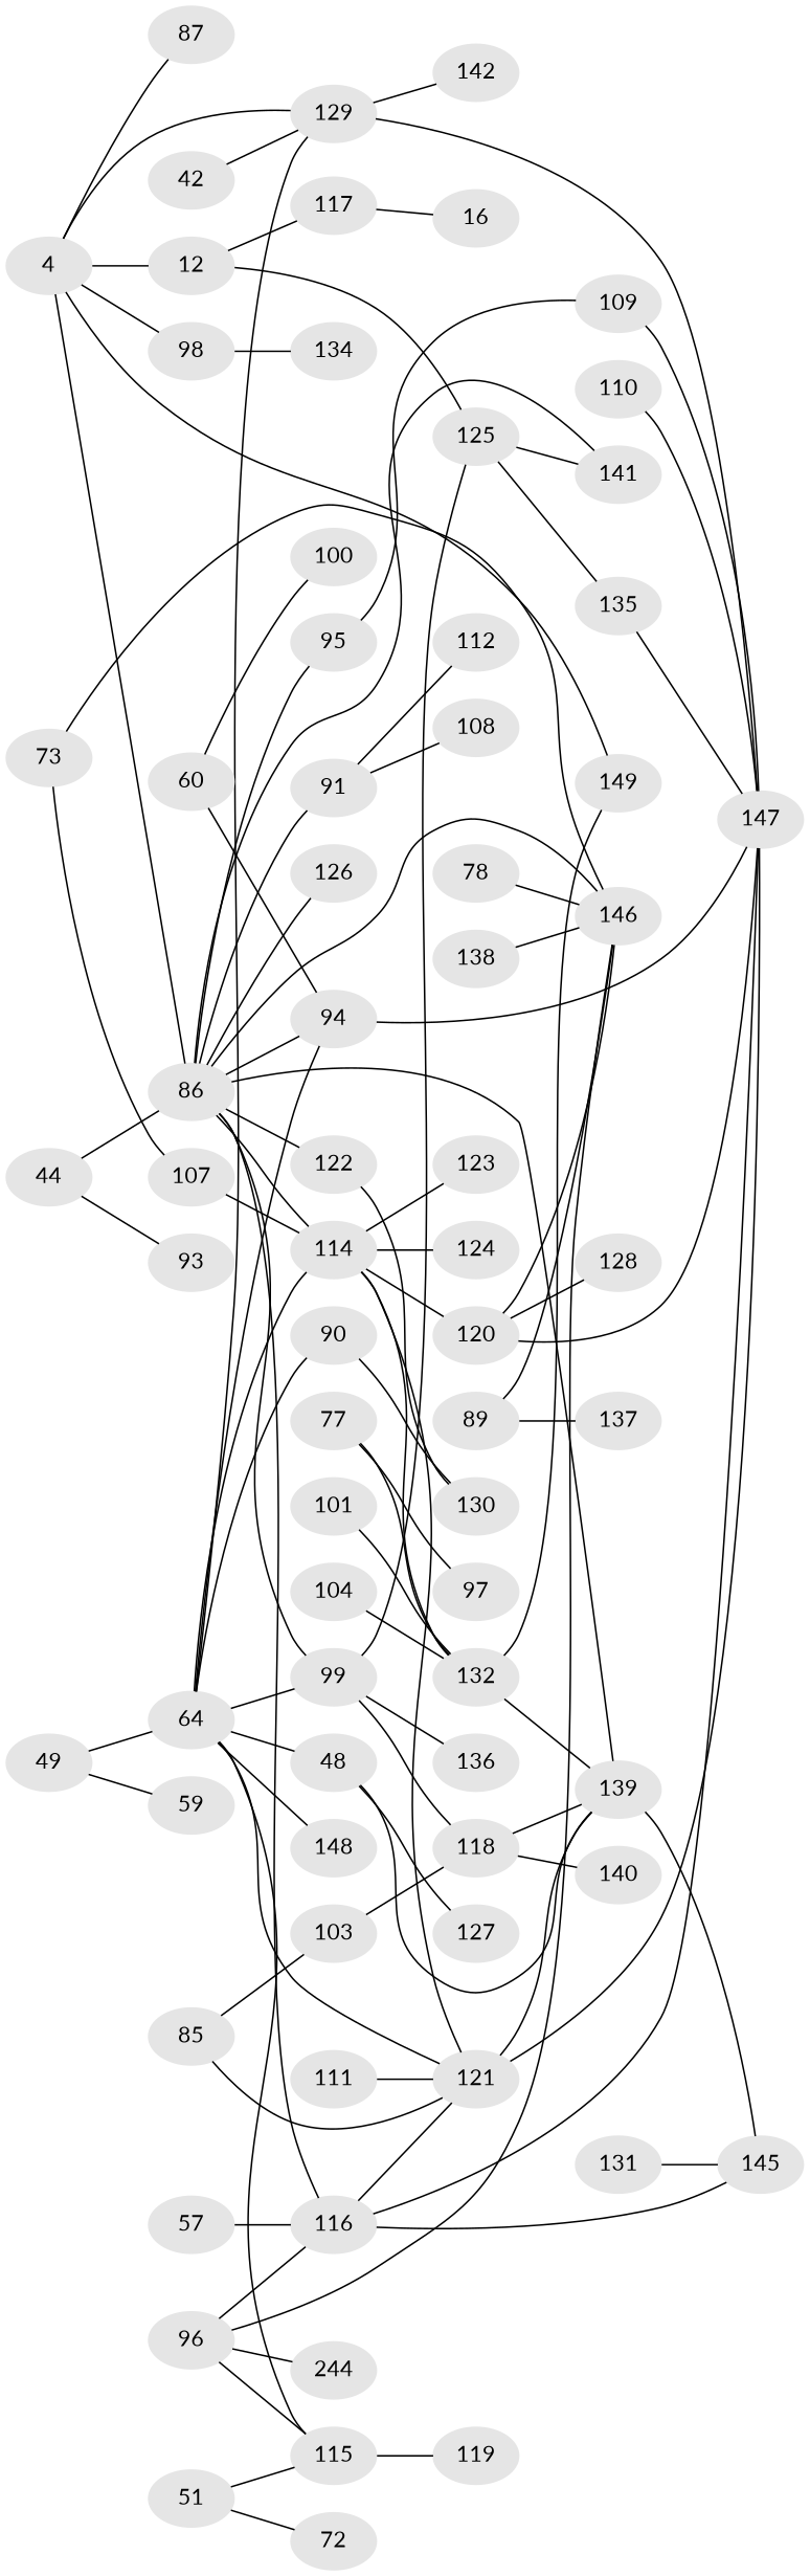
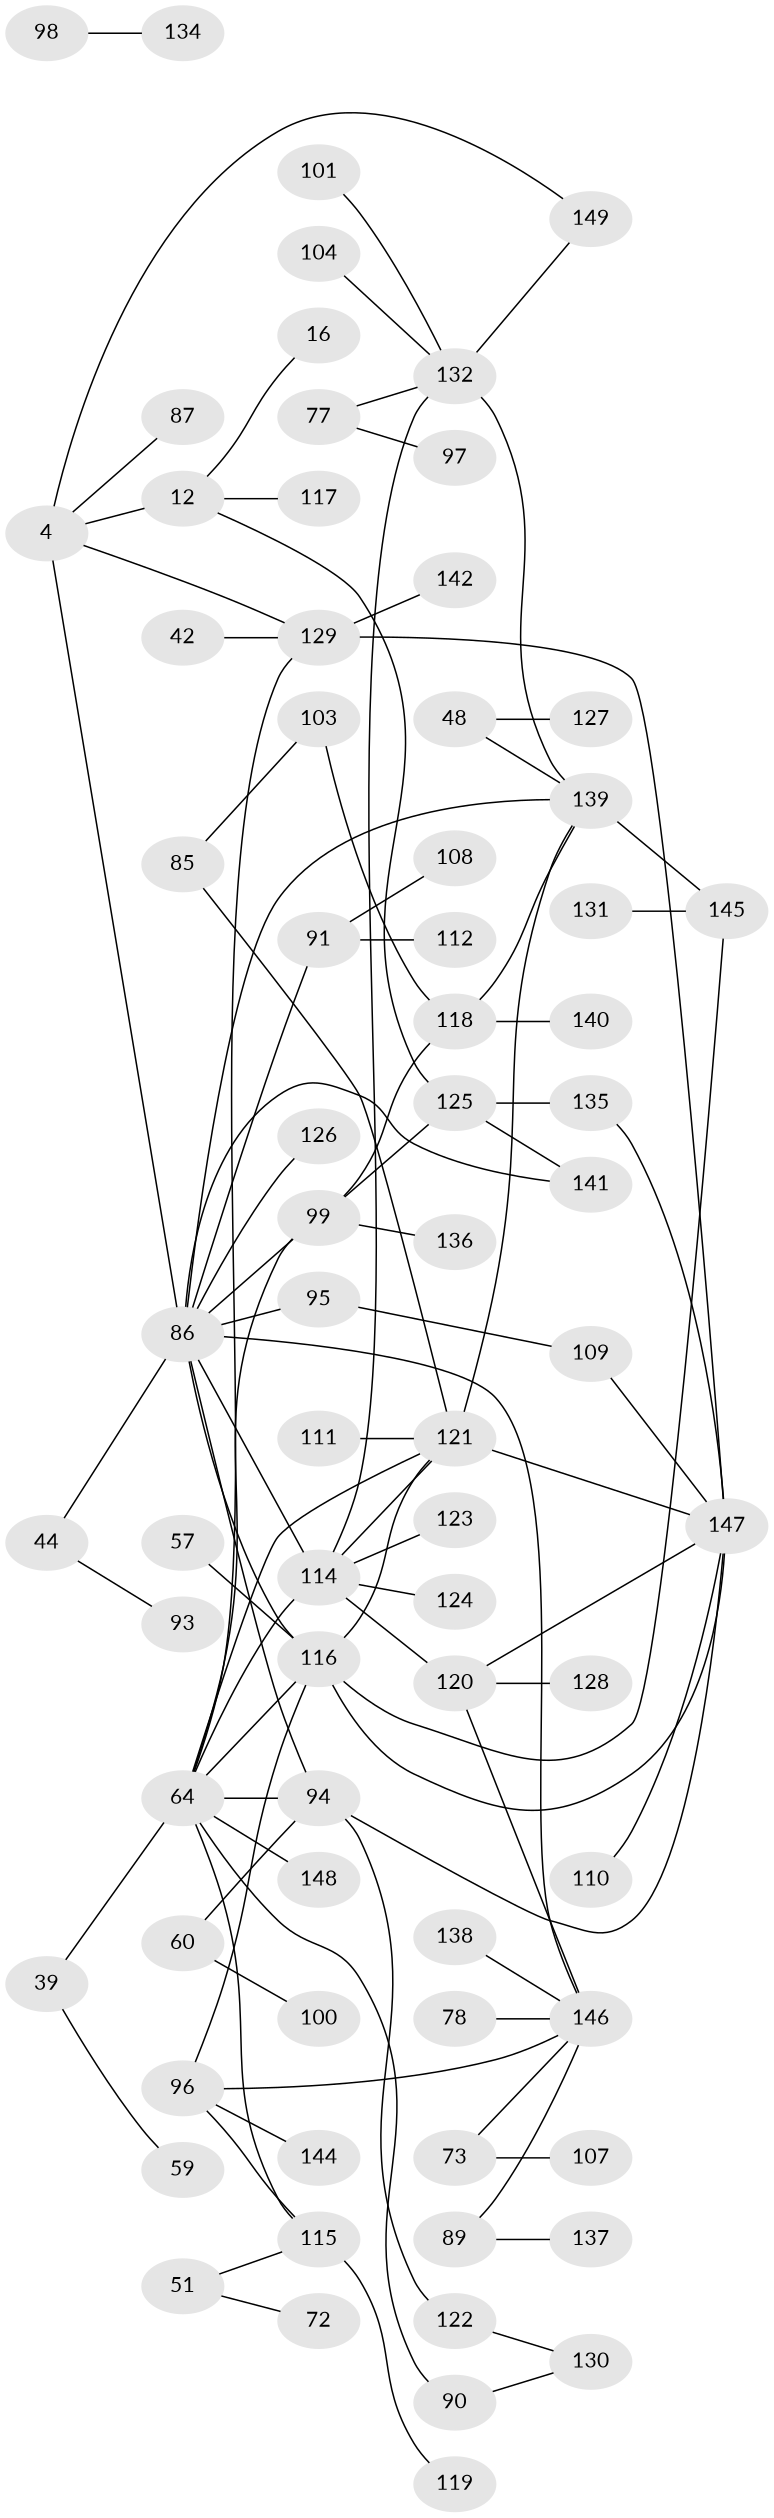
  graph {
    fontname=Lato
    rankdir=LR
    node [color=gray90 fontname=Lato style=filled]
    edge [fontname=Lato]
    4
    12
    86 [super="+3"]
    87
    98 [super="+88"]
    129 [super="+14"]
    149
    16
    n9 [label=117]
    125
    139 [super="+77+117+102"]
    116 [super="+40+30"]
    94 [super="+70"]
    99 [super="+54"]
    114 [super="+31+52+92"]
    146 [super="+22+69"]
    91 [super="+6+81"]
    95
    122 [super="+19+55"]
    126
    141
    134
    147 [super="+133+105"]
    142
    135
    42
    44
    93
    48
    127
    145 [super="+47"]
-   49
+   49 [label=39]
    59
    64 [super="+27+43+39"]
    115 [super="+37+106"]
    90
    121 [super="+7+83"]
    148
    51
    72
    119
    57
    60
    100
    130
    118 [super="+82"]
    136
    132 [super="+79+80"]
    120
    123
    124
    73
    107
    n54 [label=77]
    97
    78
    85 [super="+66"]
    103
    108
    112
    109
    89
    137
    96 [super="+67"]
-   144 [label=244]
+   144
    140
    101
    104
    110
    111
    128
    131
    138
    4 -- 12
    4 -- 86
    4 -- 87
-   4 -- 98
    4 -- 129 [weight=2]
    4 -- 149
-   n9 -- 16
+   12 -- 16
    12 -- n9
    12 -- 125
    86 -- 139 [weight=3]
    86 -- 116 [weight=3]
    86 -- 94
    86 -- 99
    86 -- 114 [weight=2]
    86 -- 146 [weight=2]
    86 -- 91
    86 -- 95
-   86 -- 122 [weight=2]
+   94 -- 122 [weight=2]
    86 -- 126
    86 -- 141
    98 -- 134
    129 -- 147
    129 -- 142
    125 -- 141
    125 -- 135
    139 -- 145
    116 -- 147
    116 -- 145
    116 -- 121 [weight=2]
    94 -- 147
    99 -- 125
    99 -- 118
    99 -- 136
    114 -- 121
    114 -- 132
    114 -- 120
    114 -- 123
    114 -- 124
    91 -- 108
    91 -- 112
    95 -- 109
    122 -- 130
    135 -- 147
    42 -- 129
    44 -- 86
    44 -- 93
    48 -- 139
    48 -- 127
    49 -- 59
    49 -- 64
    64 -- 129
-   64 -- 48
+   64 -- 116
    64 -- 94 [weight=2]
    64 -- 99
    64 -- 114
    64 -- 115 [weight=3]
    64 -- 90
    64 -- 121
    64 -- 148
    115 -- 119
    90 -- 130
    121 -- 139 [weight=2]
    121 -- 147
    51 -- 115
    51 -- 72
    57 -- 116
    60 -- 94
    60 -- 100
    118 -- 139 [weight=2]
    118 -- 140
    132 -- 149
    132 -- 139 [weight=2]
    120 -- 146
    120 -- 147
    120 -- 128
    73 -- 146
    73 -- 107
-   107 -- 114
    n54 -- 132
    n54 -- 97
    78 -- 146
    85 -- 121
    85 -- 103
    103 -- 118
    109 -- 147
    89 -- 146
    89 -- 137
    96 -- 116
    96 -- 146
    96 -- 115
    96 -- 144
    101 -- 132
    104 -- 132
    110 -- 147
    111 -- 121
    131 -- 145
    138 -- 146
  }
